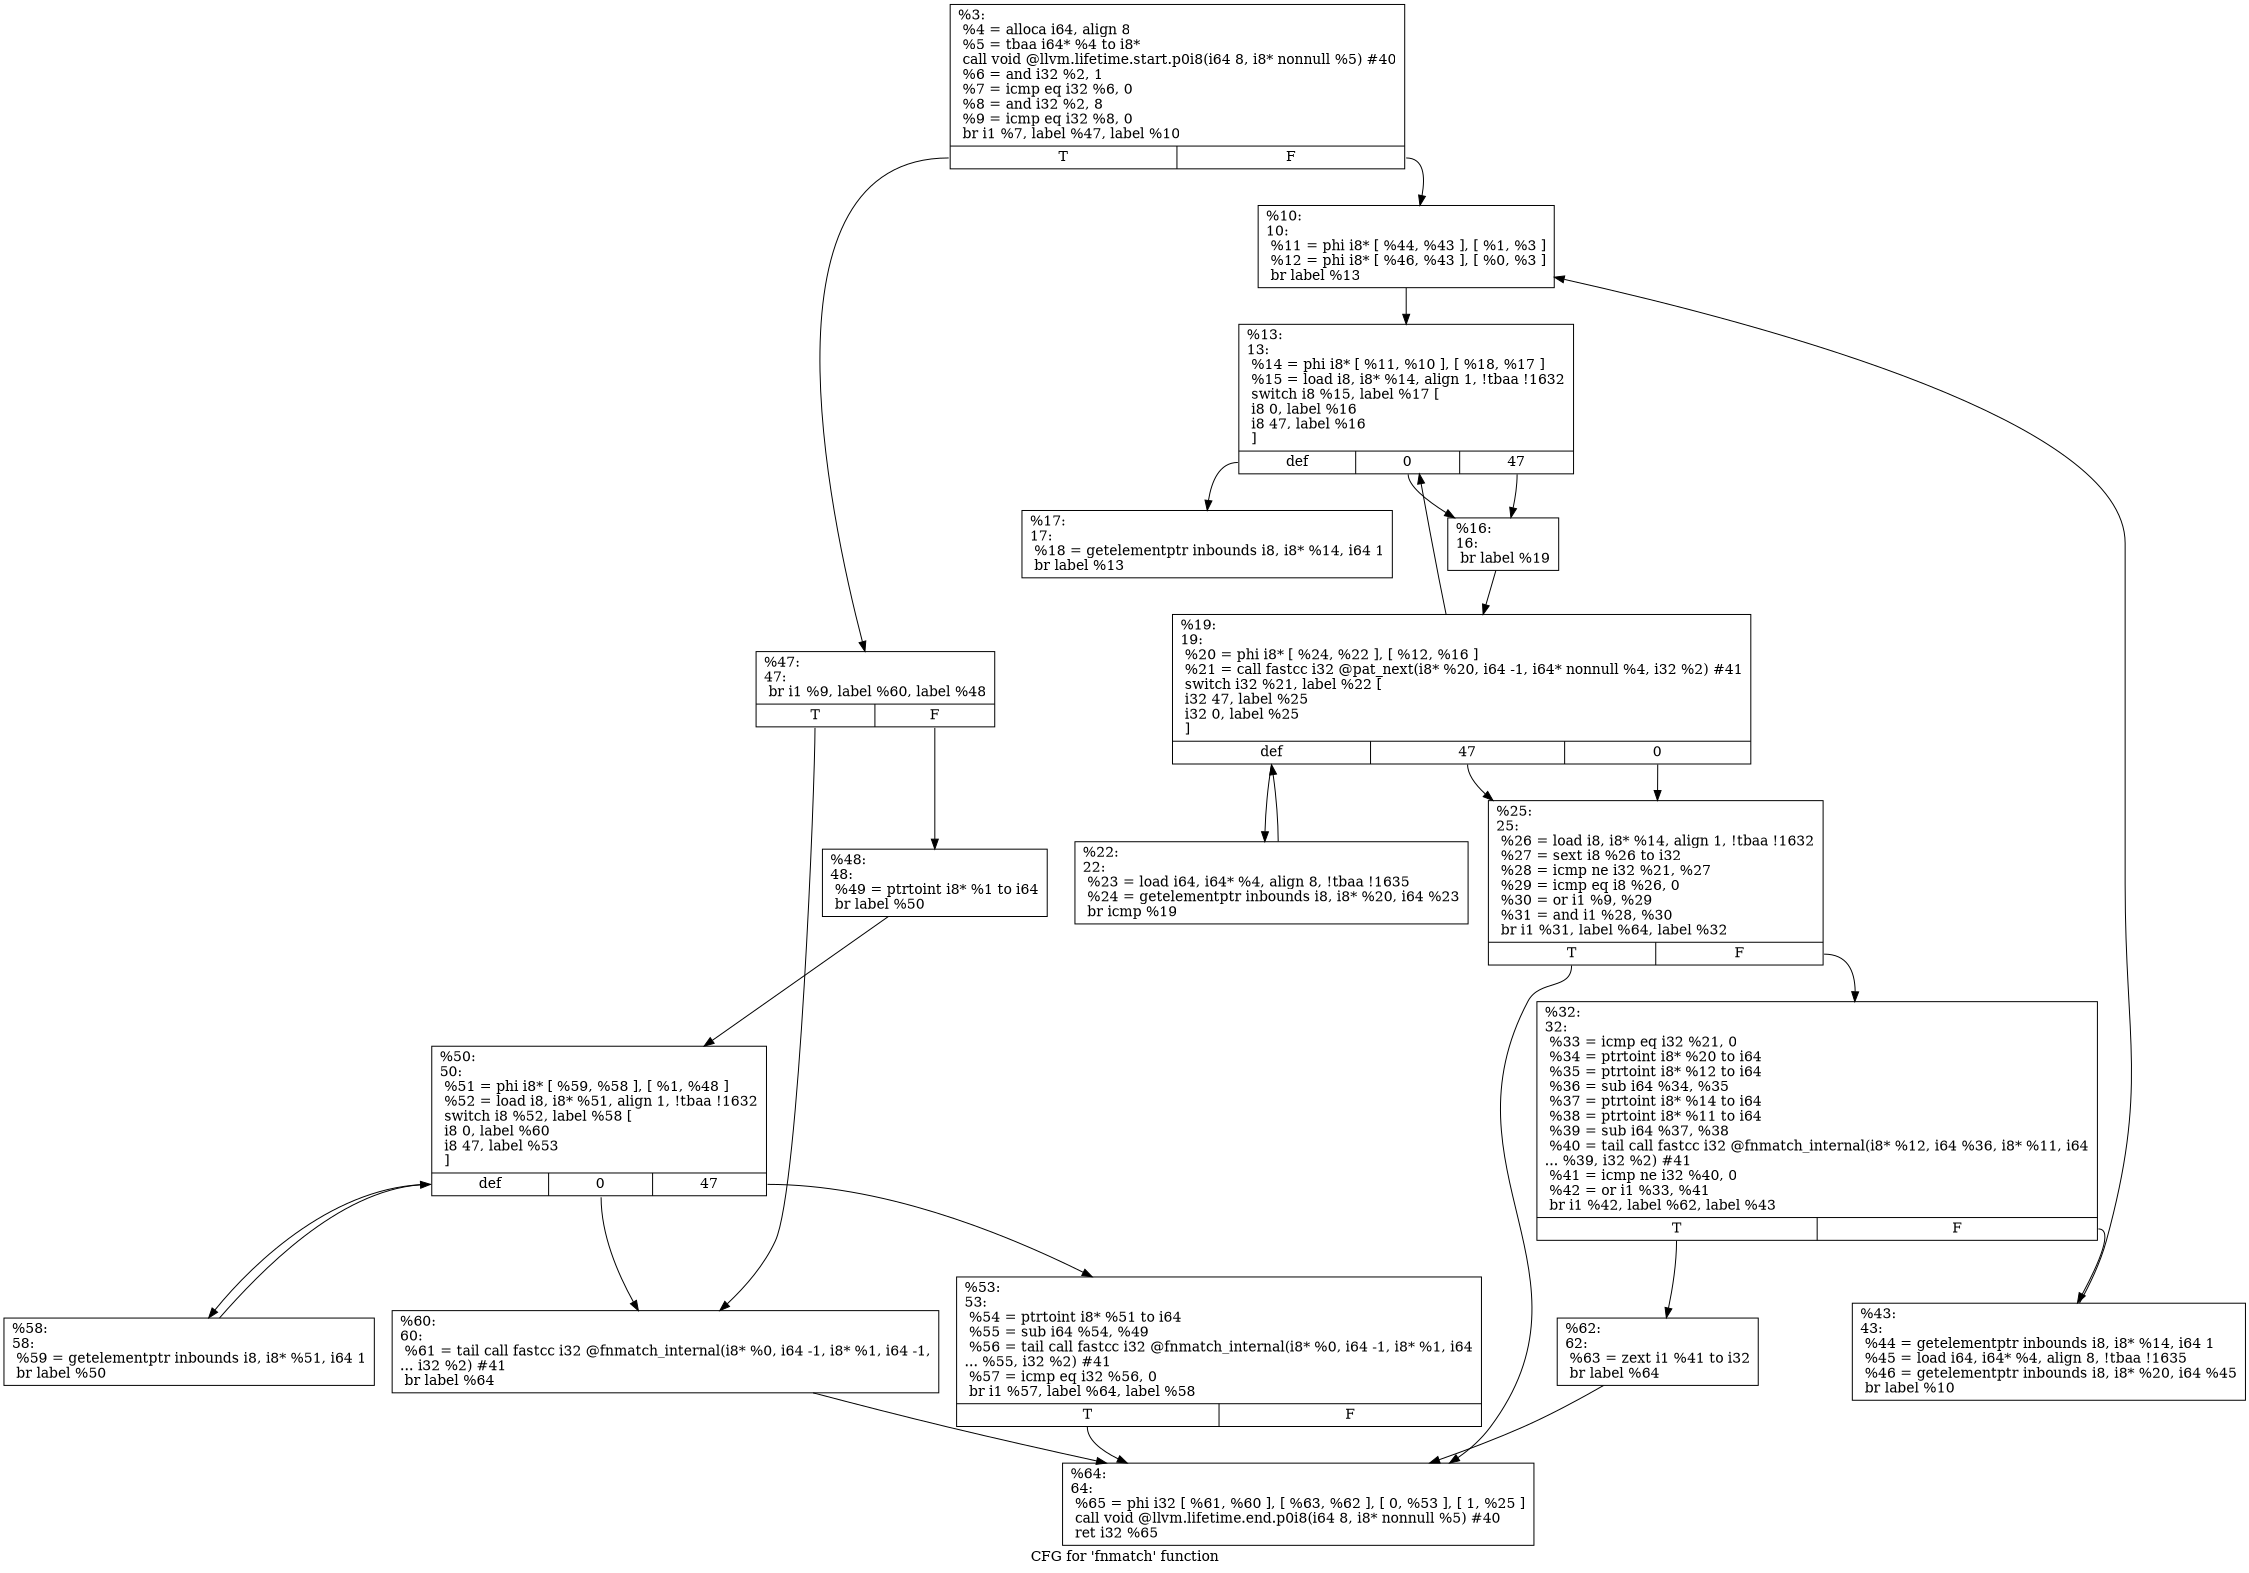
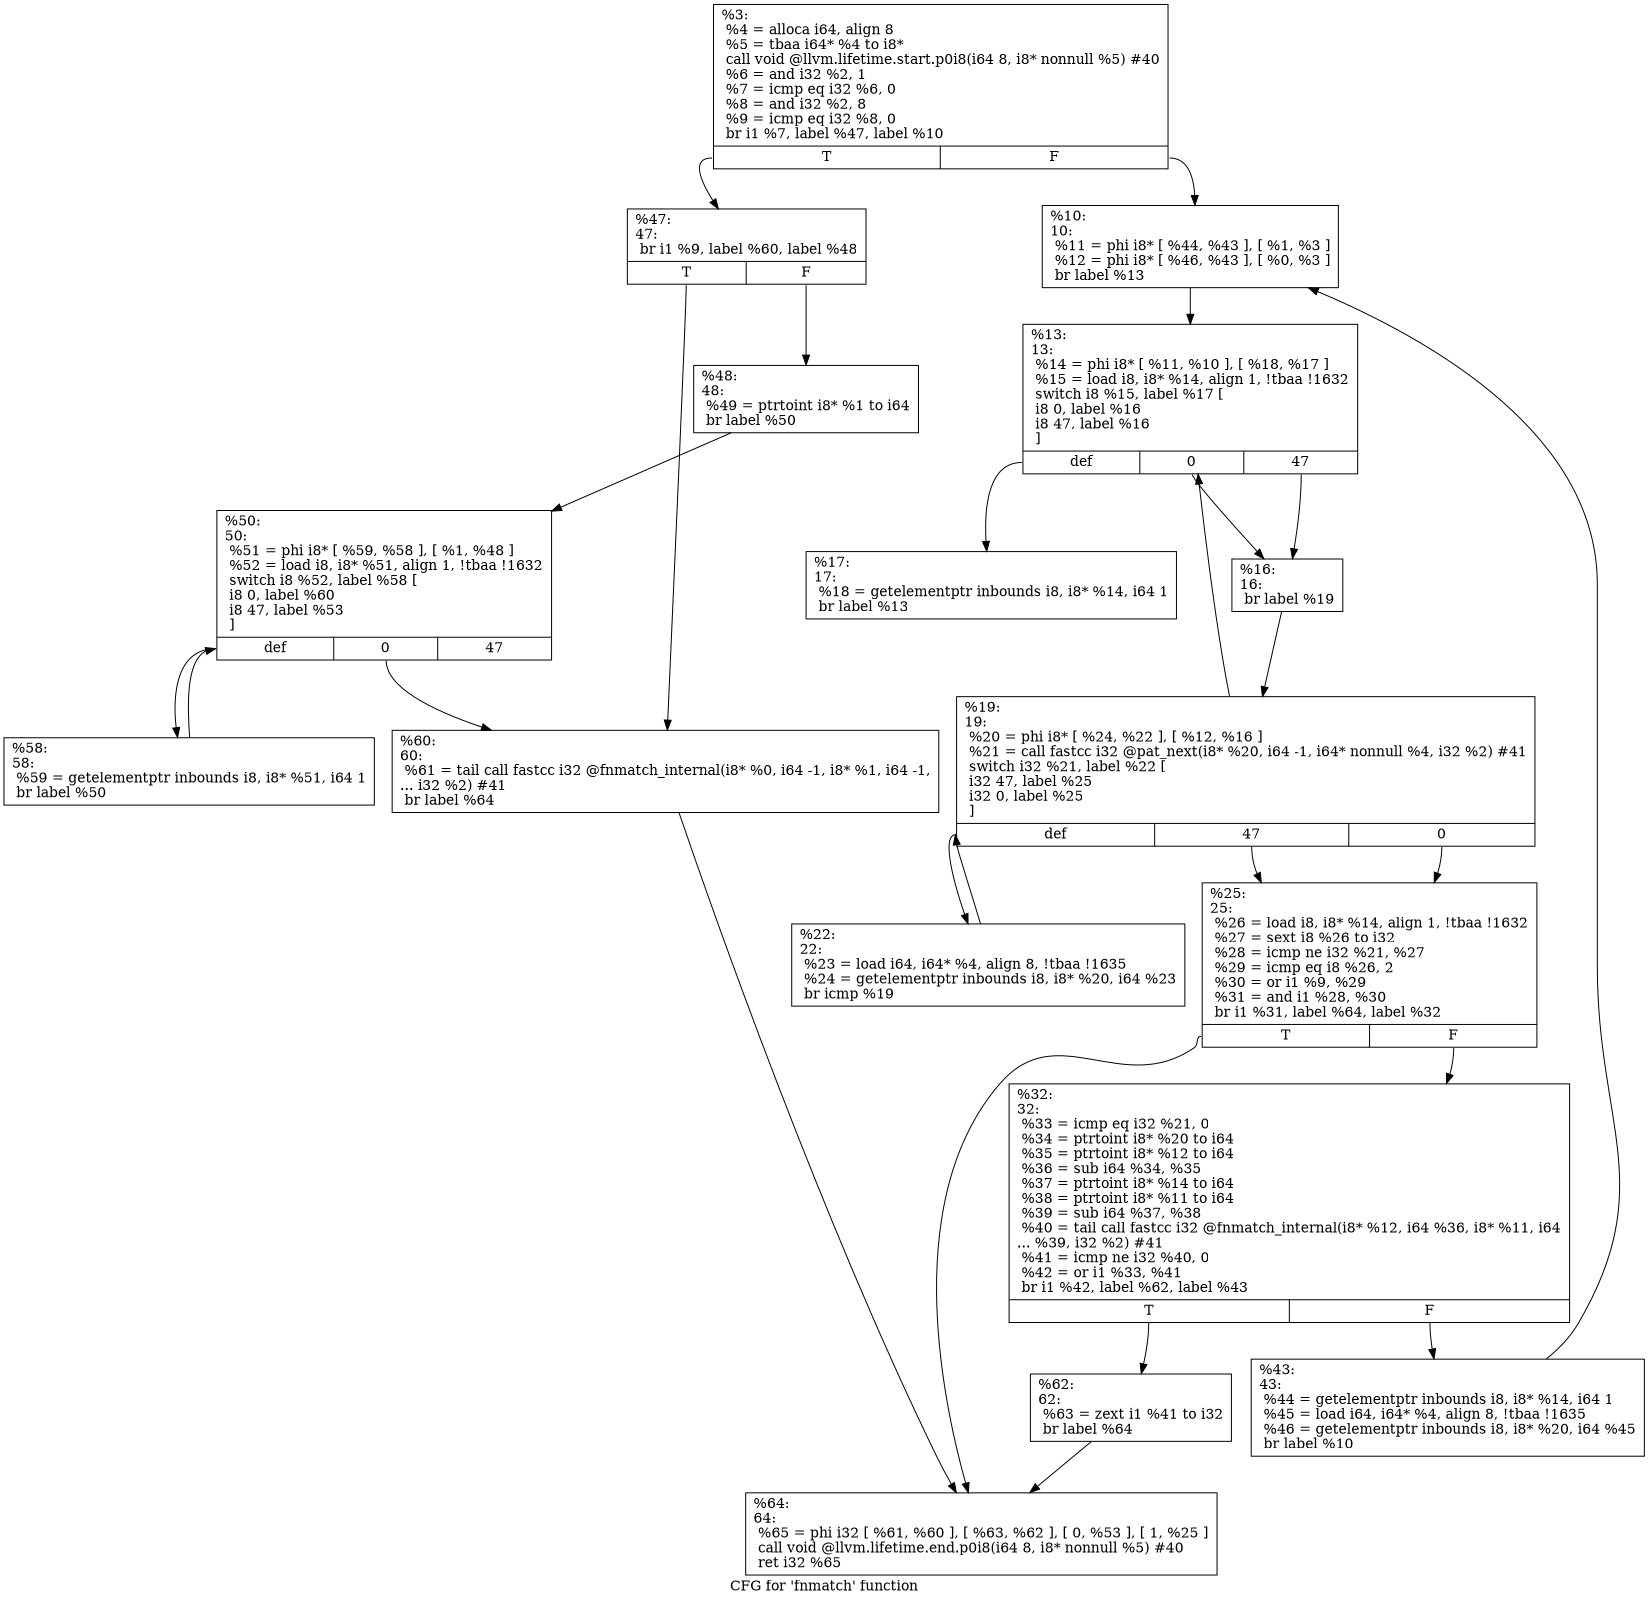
  digraph {
    label="CFG for 'fnmatch' function"
    node [shape=record]
    n1 [label="{%3:\l  %4 = alloca i64, align 8\l  %5 = tbaa i64* %4 to i8*\l  call void @llvm.lifetime.start.p0i8(i64 8, i8* nonnull %5) #40\l  %6 = and i32 %2, 1\l  %7 = icmp eq i32 %6, 0\l  %8 = and i32 %2, 8\l  %9 = icmp eq i32 %8, 0\l  br i1 %7, label %47, label %10\l|{<s0>T|<s1>F}}"]
    n2 [label="{%47:\l47:                                               \l  br i1 %9, label %60, label %48\l|{<s0>T|<s1>F}}"]
    n3 [label="{%10:\l10:                                               \l  %11 = phi i8* [ %44, %43 ], [ %1, %3 ]\l  %12 = phi i8* [ %46, %43 ], [ %0, %3 ]\l  br label %13\l}"]
    n4 [label="{%60:\l60:                                               \l  %61 = tail call fastcc i32 @fnmatch_internal(i8* %0, i64 -1, i8* %1, i64 -1,\l... i32 %2) #41\l  br label %64\l}"]
    n5 [label="{%48:\l48:                                               \l  %49 = ptrtoint i8* %1 to i64\l  br label %50\l}"]
    n6 [label="{%13:\l13:                                               \l  %14 = phi i8* [ %11, %10 ], [ %18, %17 ]\l  %15 = load i8, i8* %14, align 1, !tbaa !1632\l  switch i8 %15, label %17 [\l    i8 0, label %16\l    i8 47, label %16\l  ]\l|{<s0>def|<s1>0|<s2>47}}"]
    n7 [label="{%64:\l64:                                               \l  %65 = phi i32 [ %61, %60 ], [ %63, %62 ], [ 0, %53 ], [ 1, %25 ]\l  call void @llvm.lifetime.end.p0i8(i64 8, i8* nonnull %5) #40\l  ret i32 %65\l}"]
    n8 [label="{%50:\l50:                                               \l  %51 = phi i8* [ %59, %58 ], [ %1, %48 ]\l  %52 = load i8, i8* %51, align 1, !tbaa !1632\l  switch i8 %52, label %58 [\l    i8 0, label %60\l    i8 47, label %53\l  ]\l|{<s0>def|<s1>0|<s2>47}}"]
    n9 [label="{%17:\l17:                                               \l  %18 = getelementptr inbounds i8, i8* %14, i64 1\l  br label %13\l}"]
    n10 [label="{%16:\l16:                                               \l  br label %19\l}"]
    n11 [label="{%19:\l19:                                               \l  %20 = phi i8* [ %24, %22 ], [ %12, %16 ]\l  %21 = call fastcc i32 @pat_next(i8* %20, i64 -1, i64* nonnull %4, i32 %2) #41\l  switch i32 %21, label %22 [\l    i32 47, label %25\l    i32 0, label %25\l  ]\l|{<s0>def|<s1>47|<s2>0}}"]
    n12 [label="{%22:\l22:                                               \l  %23 = load i64, i64* %4, align 8, !tbaa !1635\l  %24 = getelementptr inbounds i8, i8* %20, i64 %23\l  br icmp %19\l}"]
-   n13 [label="{%25:\l25:                                               \l  %26 = load i8, i8* %14, align 1, !tbaa !1632\l  %27 = sext i8 %26 to i32\l  %28 = icmp ne i32 %21, %27\l  %29 = icmp eq i8 %26, 0\l  %30 = or i1 %9, %29\l  %31 = and i1 %28, %30\l  br i1 %31, label %64, label %32\l|{<s0>T|<s1>F}}"]
+   n13 [label="{%25:\l25:                                               \l  %26 = load i8, i8* %14, align 1, !tbaa !1632\l  %27 = sext i8 %26 to i32\l  %28 = icmp ne i32 %21, %27\l  %29 = icmp eq i8 %26, 2\l  %30 = or i1 %9, %29\l  %31 = and i1 %28, %30\l  br i1 %31, label %64, label %32\l|{<s0>T|<s1>F}}"]
    n14 [label="{%32:\l32:                                               \l  %33 = icmp eq i32 %21, 0\l  %34 = ptrtoint i8* %20 to i64\l  %35 = ptrtoint i8* %12 to i64\l  %36 = sub i64 %34, %35\l  %37 = ptrtoint i8* %14 to i64\l  %38 = ptrtoint i8* %11 to i64\l  %39 = sub i64 %37, %38\l  %40 = tail call fastcc i32 @fnmatch_internal(i8* %12, i64 %36, i8* %11, i64\l... %39, i32 %2) #41\l  %41 = icmp ne i32 %40, 0\l  %42 = or i1 %33, %41\l  br i1 %42, label %62, label %43\l|{<s0>T|<s1>F}}"]
    n15 [label="{%62:\l62:                                               \l  %63 = zext i1 %41 to i32\l  br label %64\l}"]
    n16 [label="{%43:\l43:                                               \l  %44 = getelementptr inbounds i8, i8* %14, i64 1\l  %45 = load i64, i64* %4, align 8, !tbaa !1635\l  %46 = getelementptr inbounds i8, i8* %20, i64 %45\l  br label %10\l}"]
    n17 [label="{%58:\l58:                                               \l  %59 = getelementptr inbounds i8, i8* %51, i64 1\l  br label %50\l}"]
-   n18 [label="{%53:\l53:                                               \l  %54 = ptrtoint i8* %51 to i64\l  %55 = sub i64 %54, %49\l  %56 = tail call fastcc i32 @fnmatch_internal(i8* %0, i64 -1, i8* %1, i64\l... %55, i32 %2) #41\l  %57 = icmp eq i32 %56, 0\l  br i1 %57, label %64, label %58\l|{<s0>T|<s1>F}}"]
    n1 -> n2 [tailport=s0]
    n1 -> n3 [tailport=s1]
    n2 -> n4 [tailport=s0]
    n2 -> n5 [tailport=s1]
    n3 -> n6
    n4 -> n7
    n5 -> n8
    n6 -> n9 [tailport=s0]
    n6 -> n10 [tailport=s1]
    n6 -> n10 [tailport=s2]
    n8 -> n4 [tailport=s1]
    n8 -> n17 [tailport=s0]
-   n8 -> n18 [tailport=s2]
    n10 -> n11
    n11 -> n6
    n11 -> n12 [tailport=s0]
    n11 -> n13 [tailport=s1]
    n11 -> n13 [tailport=s2]
    n12 -> n11
    n13 -> n7 [tailport=s0]
    n13 -> n14 [tailport=s1]
    n14 -> n15 [tailport=s0]
    n14 -> n16 [tailport=s1]
    n15 -> n7
    n16 -> n3
    n17 -> n8
-   n18 -> n7 [tailport=s0]
  }
